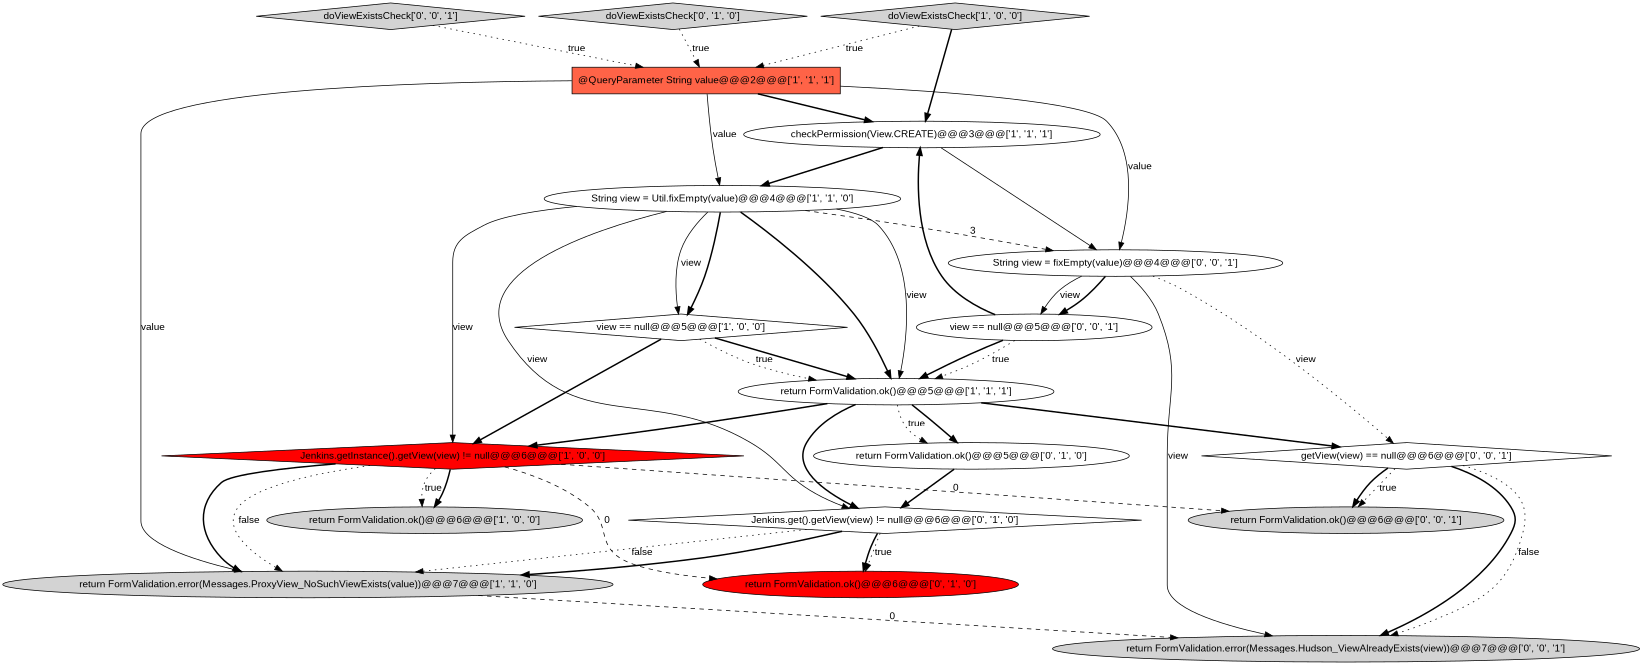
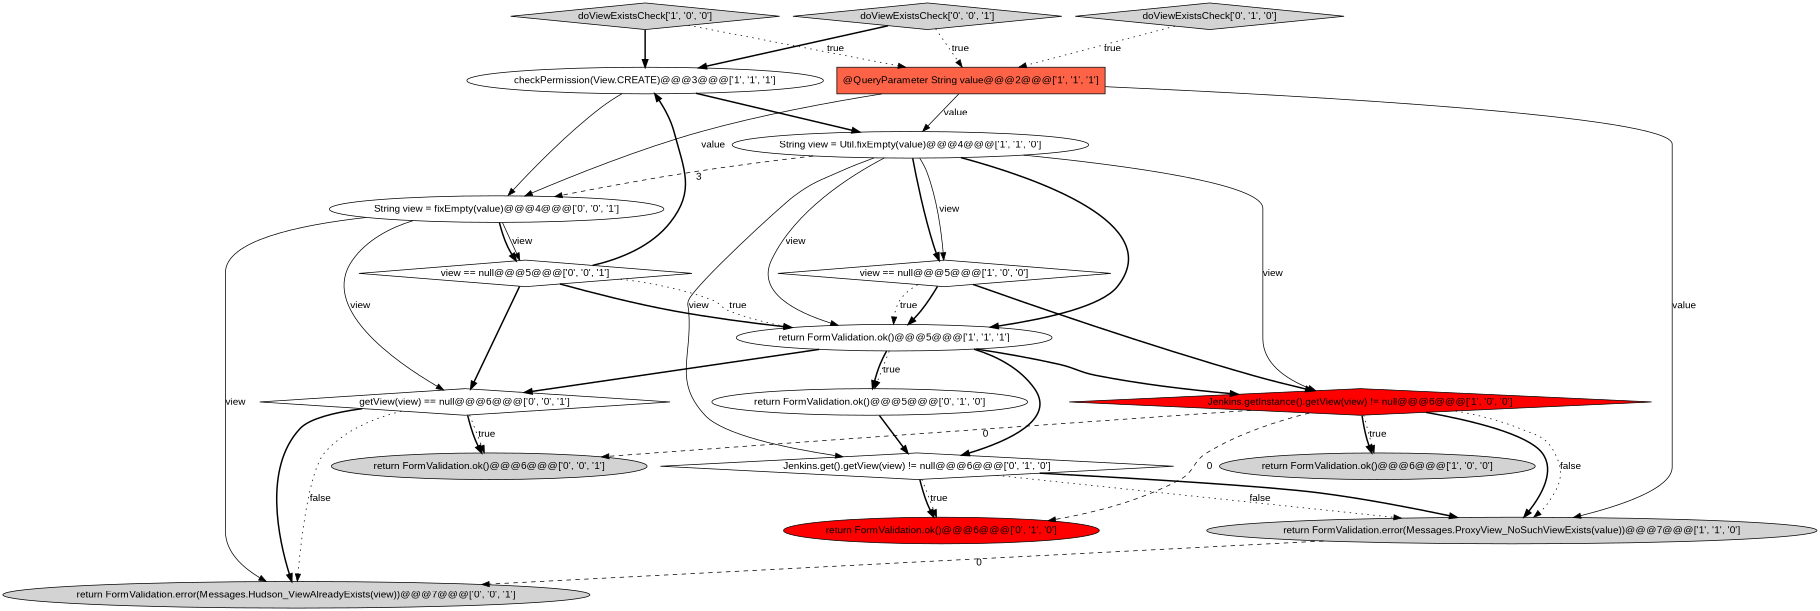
  digraph {
    fontname="Liberation Sans"
    node [fillcolor=white fontname="Liberation Sans" shape=ellipse style=filled]
    edge [fontname="Liberation Sans" style=bold]
    n1 [label="checkPermission(View.CREATE)@@@3@@@['1', '1', '1']"]
    n2 [label="String view = fixEmpty(value)@@@4@@@['0', '0', '1']"]
    n3 [label="String view = Util.fixEmpty(value)@@@4@@@['1', '1', '0']"]
    n4 [fillcolor=lightgray label="return FormValidation.error(Messages.Hudson_ViewAlreadyExists(view))@@@7@@@['0', '0', '1']"]
    n5 [label="getView(view) == null@@@6@@@['0', '0', '1']" shape=diamond]
-   n6 [label="view == null@@@5@@@['0', '0', '1']"]
+   n6 [label="view == null@@@5@@@['0', '0', '1']" shape=diamond]
    n7 [label="view == null@@@5@@@['1', '0', '0']" shape=diamond]
    n8 [fillcolor=red label="Jenkins.getInstance().getView(view) != null@@@6@@@['1', '0', '0']" shape=diamond]
    n9 [label="return FormValidation.ok()@@@5@@@['1', '1', '1']"]
    n10 [label="Jenkins.get().getView(view) != null@@@6@@@['0', '1', '0']" shape=diamond]
    n11 [fillcolor=lightgray label="return FormValidation.error(Messages.ProxyView_NoSuchViewExists(value))@@@7@@@['1', '1', '0']"]
    n12 [fillcolor=red label="return FormValidation.ok()@@@6@@@['0', '1', '0']"]
    n13 [fillcolor=lightgray label="return FormValidation.ok()@@@6@@@['0', '0', '1']"]
    n14 [fillcolor=lightgray label="return FormValidation.ok()@@@6@@@['1', '0', '0']"]
    n15 [label="return FormValidation.ok()@@@5@@@['0', '1', '0']"]
    n16 [fillcolor=lightgray label="doViewExistsCheck['0', '1', '0']" shape=diamond]
    n17 [fillcolor=tomato label="@QueryParameter String value@@@2@@@['1', '1', '1']" shape=box]
    n18 [fillcolor=lightgray label="doViewExistsCheck['0', '0', '1']" shape=diamond]
    n19 [fillcolor=lightgray label="doViewExistsCheck['1', '0', '0']" shape=diamond]
    n1 -> n2 [style=solid]
    n1 -> n3
    n2 -> n4 [label=view style=solid]
-   n2 -> n5 [label=view style=dotted]
+   n2 -> n5 [label=view style=solid]
    n2 -> n6 [label=view style=solid]
    n2 -> n6
    n3 -> n2 [label=3 style=dashed]
    n3 -> n7
    n3 -> n7 [label=view style=solid]
    n3 -> n8 [label=view style=solid]
    n3 -> n9 [label=view style=solid]
    n3 -> n9
    n3 -> n10 [label=view style=solid]
    n5 -> n4
    n5 -> n4 [label=false style=dotted]
    n5 -> n13 [label=true style=dotted]
    n5 -> n13
    n6 -> n1
+   n6 -> n5
    n6 -> n9
    n6 -> n9 [label=true style=dotted]
    n7 -> n8
    n7 -> n9
    n7 -> n9 [label=true style=dotted]
    n8 -> n11
    n8 -> n11 [label=false style=dotted]
    n8 -> n12 [label=0 style=dashed]
    n8 -> n13 [label=0 style=dashed]
    n8 -> n14 [label=true style=dotted]
    n8 -> n14
    n9 -> n5
    n9 -> n8
    n9 -> n10
    n9 -> n15
    n9 -> n15 [label=true style=dotted]
    n10 -> n11
    n10 -> n11 [label=false style=dotted]
    n10 -> n12 [label=true style=dotted]
    n10 -> n12
    n11 -> n4 [label=0 style=dashed]
    n15 -> n10
    n16 -> n17 [label=true style=dotted]
    n17 -> n2 [label=value style=solid]
    n17 -> n3 [label=value style=solid]
    n17 -> n11 [label=value style=solid]
-   n17 -> n1
+   n18 -> n1
    n18 -> n17 [label=true style=dotted]
    n19 -> n1
    n19 -> n17 [label=true style=dotted]
  }
